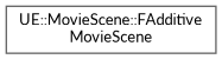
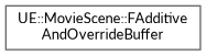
  digraph {
    rankdir=LR
    fontname=Lato
-   n1 [color=grey40 fillcolor=white fontname=Lato fontsize=10 height=0.2 label="UE::MovieScene::FAdditive\lMovieScene" shape=box style=filled width=0.4]
+   n1 [color=grey40 fillcolor=white fontname=Lato fontsize=10 height=0.2 label="UE::MovieScene::FAdditive\lAndOverrideBuffer" shape=box style=filled width=0.4]
  }
